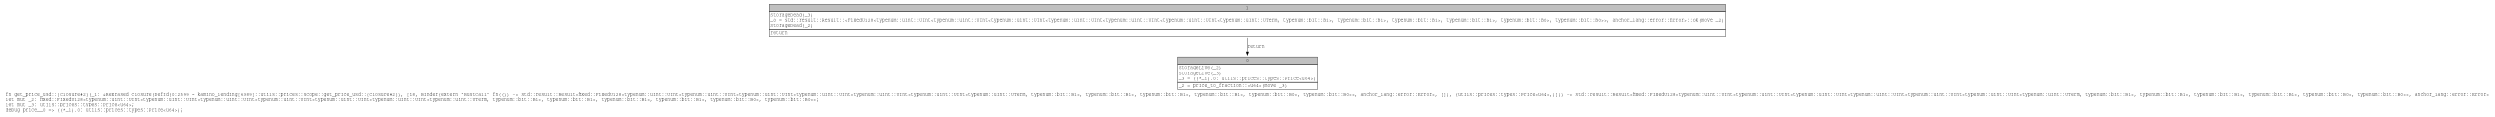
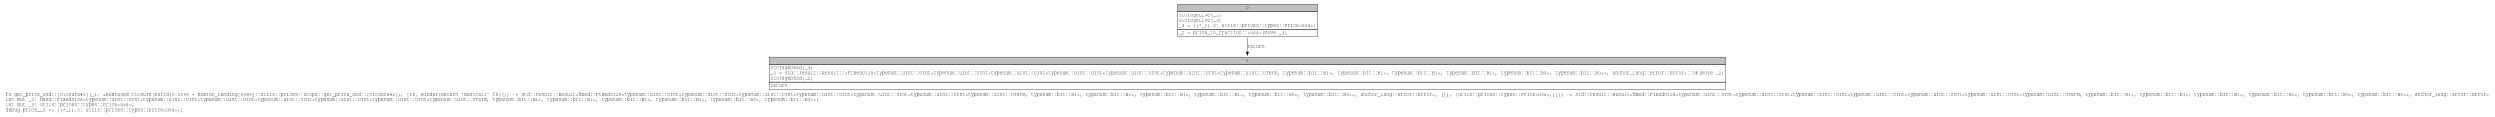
  digraph {
    fontname="Courier, monospace"
    label=<fn get_price_usd::{closure#2}(_1: &amp;ReErased Closure(DefId(0:2599 ~ kamino_lending[6389]::utils::prices::scope::get_price_usd::{closure#2}), [i8, Binder(extern &quot;RustCall&quot; fn(()) -&gt; std::result::Result&lt;fixed::FixedU128&lt;typenum::uint::UInt&lt;typenum::uint::UInt&lt;typenum::uint::UInt&lt;typenum::uint::UInt&lt;typenum::uint::UInt&lt;typenum::uint::UInt&lt;typenum::uint::UTerm, typenum::bit::B1&gt;, typenum::bit::B1&gt;, typenum::bit::B1&gt;, typenum::bit::B1&gt;, typenum::bit::B0&gt;, typenum::bit::B0&gt;&gt;, anchor_lang::error::Error&gt;, []), (utils::prices::types::Price&lt;u64&gt;,)])) -&gt; std::result::Result&lt;fixed::FixedU128&lt;typenum::uint::UInt&lt;typenum::uint::UInt&lt;typenum::uint::UInt&lt;typenum::uint::UInt&lt;typenum::uint::UInt&lt;typenum::uint::UInt&lt;typenum::uint::UTerm, typenum::bit::B1&gt;, typenum::bit::B1&gt;, typenum::bit::B1&gt;, typenum::bit::B1&gt;, typenum::bit::B0&gt;, typenum::bit::B0&gt;&gt;, anchor_lang::error::Error&gt;<br align="left"/>let mut _2: fixed::FixedU128&lt;typenum::uint::UInt&lt;typenum::uint::UInt&lt;typenum::uint::UInt&lt;typenum::uint::UInt&lt;typenum::uint::UInt&lt;typenum::uint::UInt&lt;typenum::uint::UTerm, typenum::bit::B1&gt;, typenum::bit::B1&gt;, typenum::bit::B1&gt;, typenum::bit::B1&gt;, typenum::bit::B0&gt;, typenum::bit::B0&gt;&gt;;<br align="left"/>let mut _3: utils::prices::types::Price&lt;u64&gt;;<br align="left"/>debug price__0 =&gt; ((*_1).0: utils::prices::types::Price&lt;u64&gt;);<br align="left"/>>
    node [fontname="Courier, monospace" shape=none]
    n1 [label=<<table border="0" cellborder="1" cellspacing="0"><tr><td bgcolor="gray" align="center" colspan="1">0</td></tr><tr><td align="left" balign="left">StorageLive(_2)<br/>StorageLive(_3)<br/>_3 = ((*_1).0: utils::prices::types::Price&lt;u64&gt;)<br/></td></tr><tr><td align="left">_2 = price_to_fraction::&lt;u64&gt;(move _3)</td></tr></table>>]
    n2 [label=<<table border="0" cellborder="1" cellspacing="0"><tr><td bgcolor="gray" align="center" colspan="1">1</td></tr><tr><td align="left" balign="left">StorageDead(_3)<br/>_0 = std::result::Result::&lt;FixedU128&lt;typenum::uint::UInt&lt;typenum::uint::UInt&lt;typenum::uint::UInt&lt;typenum::uint::UInt&lt;typenum::uint::UInt&lt;typenum::uint::UInt&lt;typenum::uint::UTerm, typenum::bit::B1&gt;, typenum::bit::B1&gt;, typenum::bit::B1&gt;, typenum::bit::B1&gt;, typenum::bit::B0&gt;, typenum::bit::B0&gt;&gt;, anchor_lang::error::Error&gt;::Ok(move _2)<br/>StorageDead(_2)<br/></td></tr><tr><td align="left">return</td></tr></table>>]
-   n2 -> n1 [fontname="Courier, monospace" label=return]
+   n1 -> n2 [fontname="Courier, monospace" label=return]
  }
